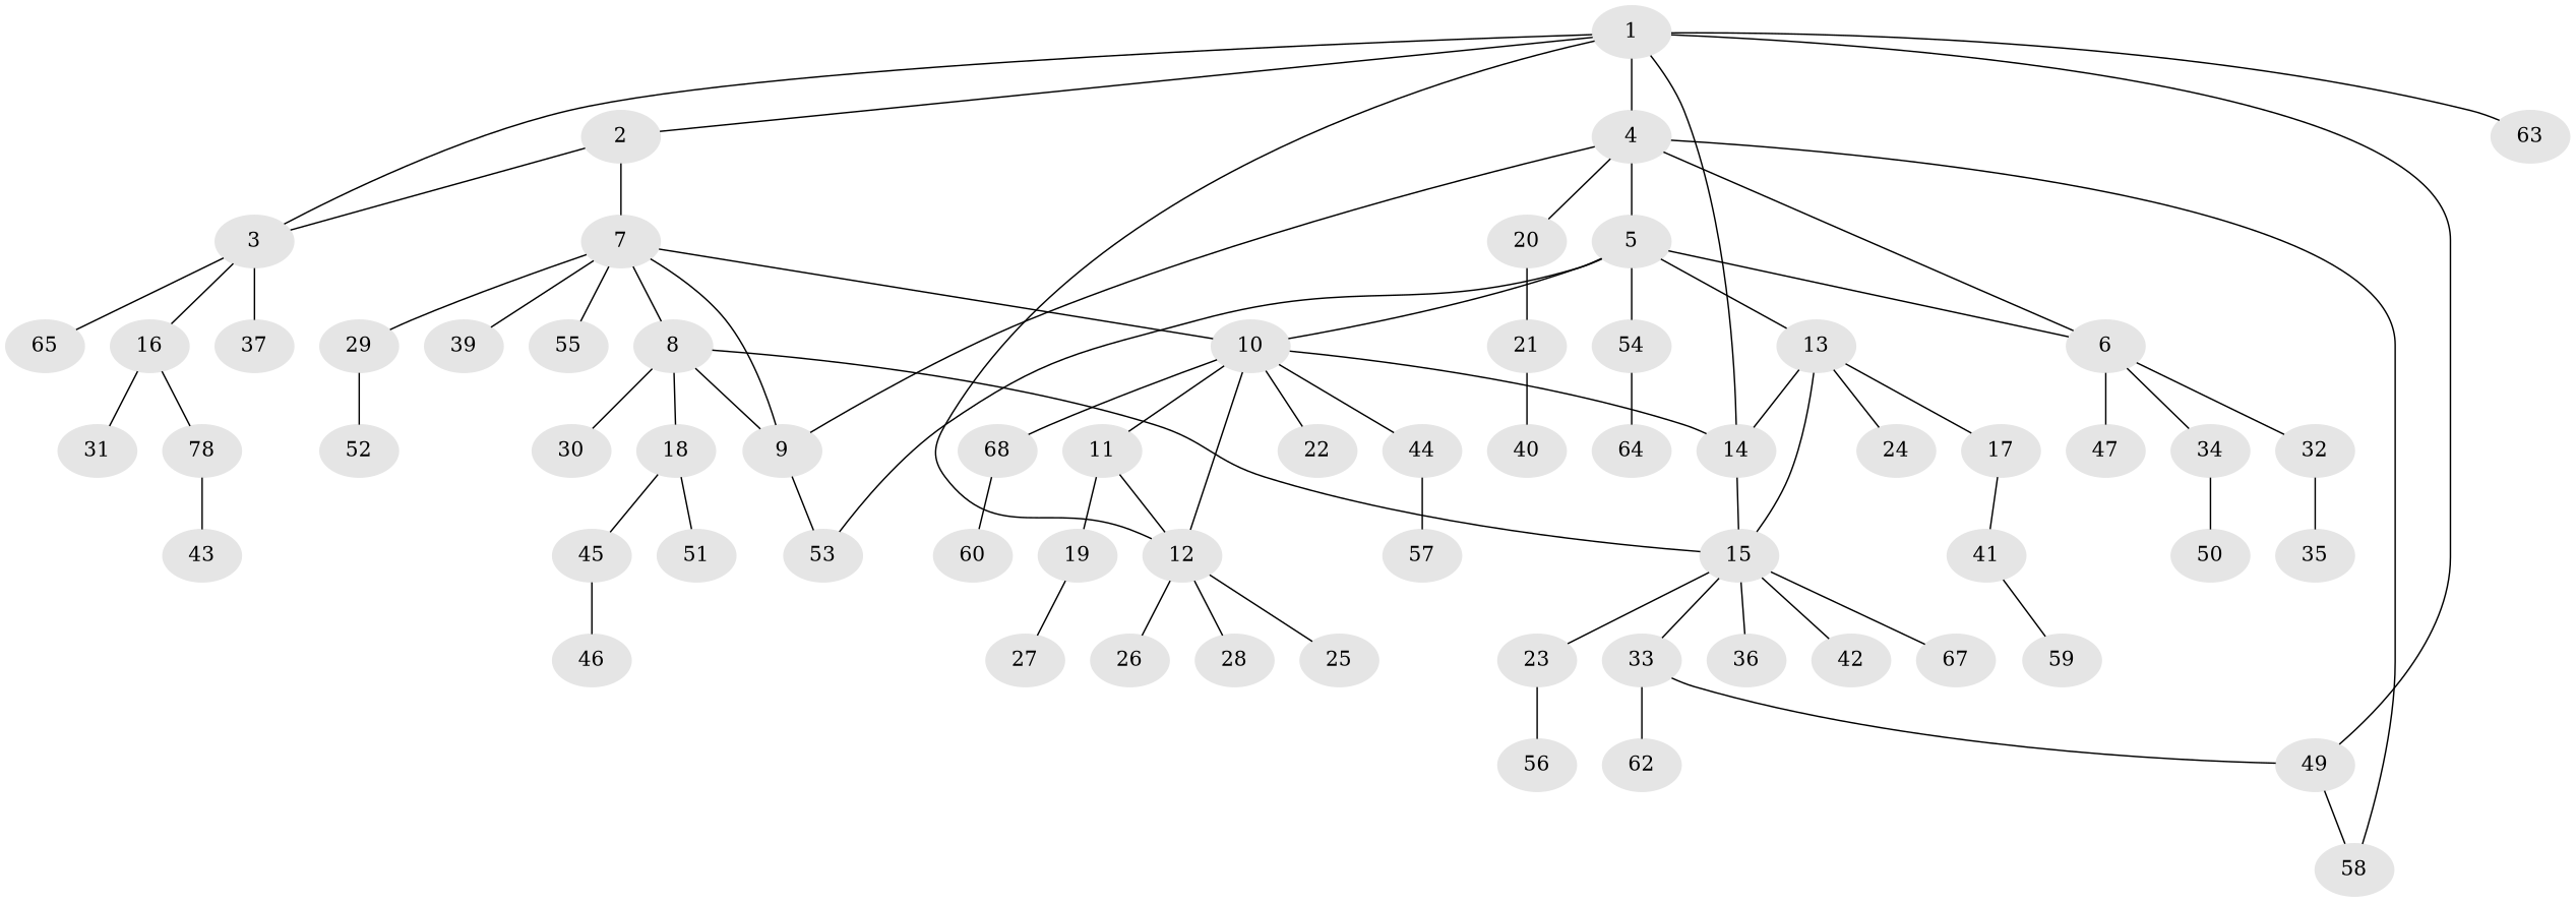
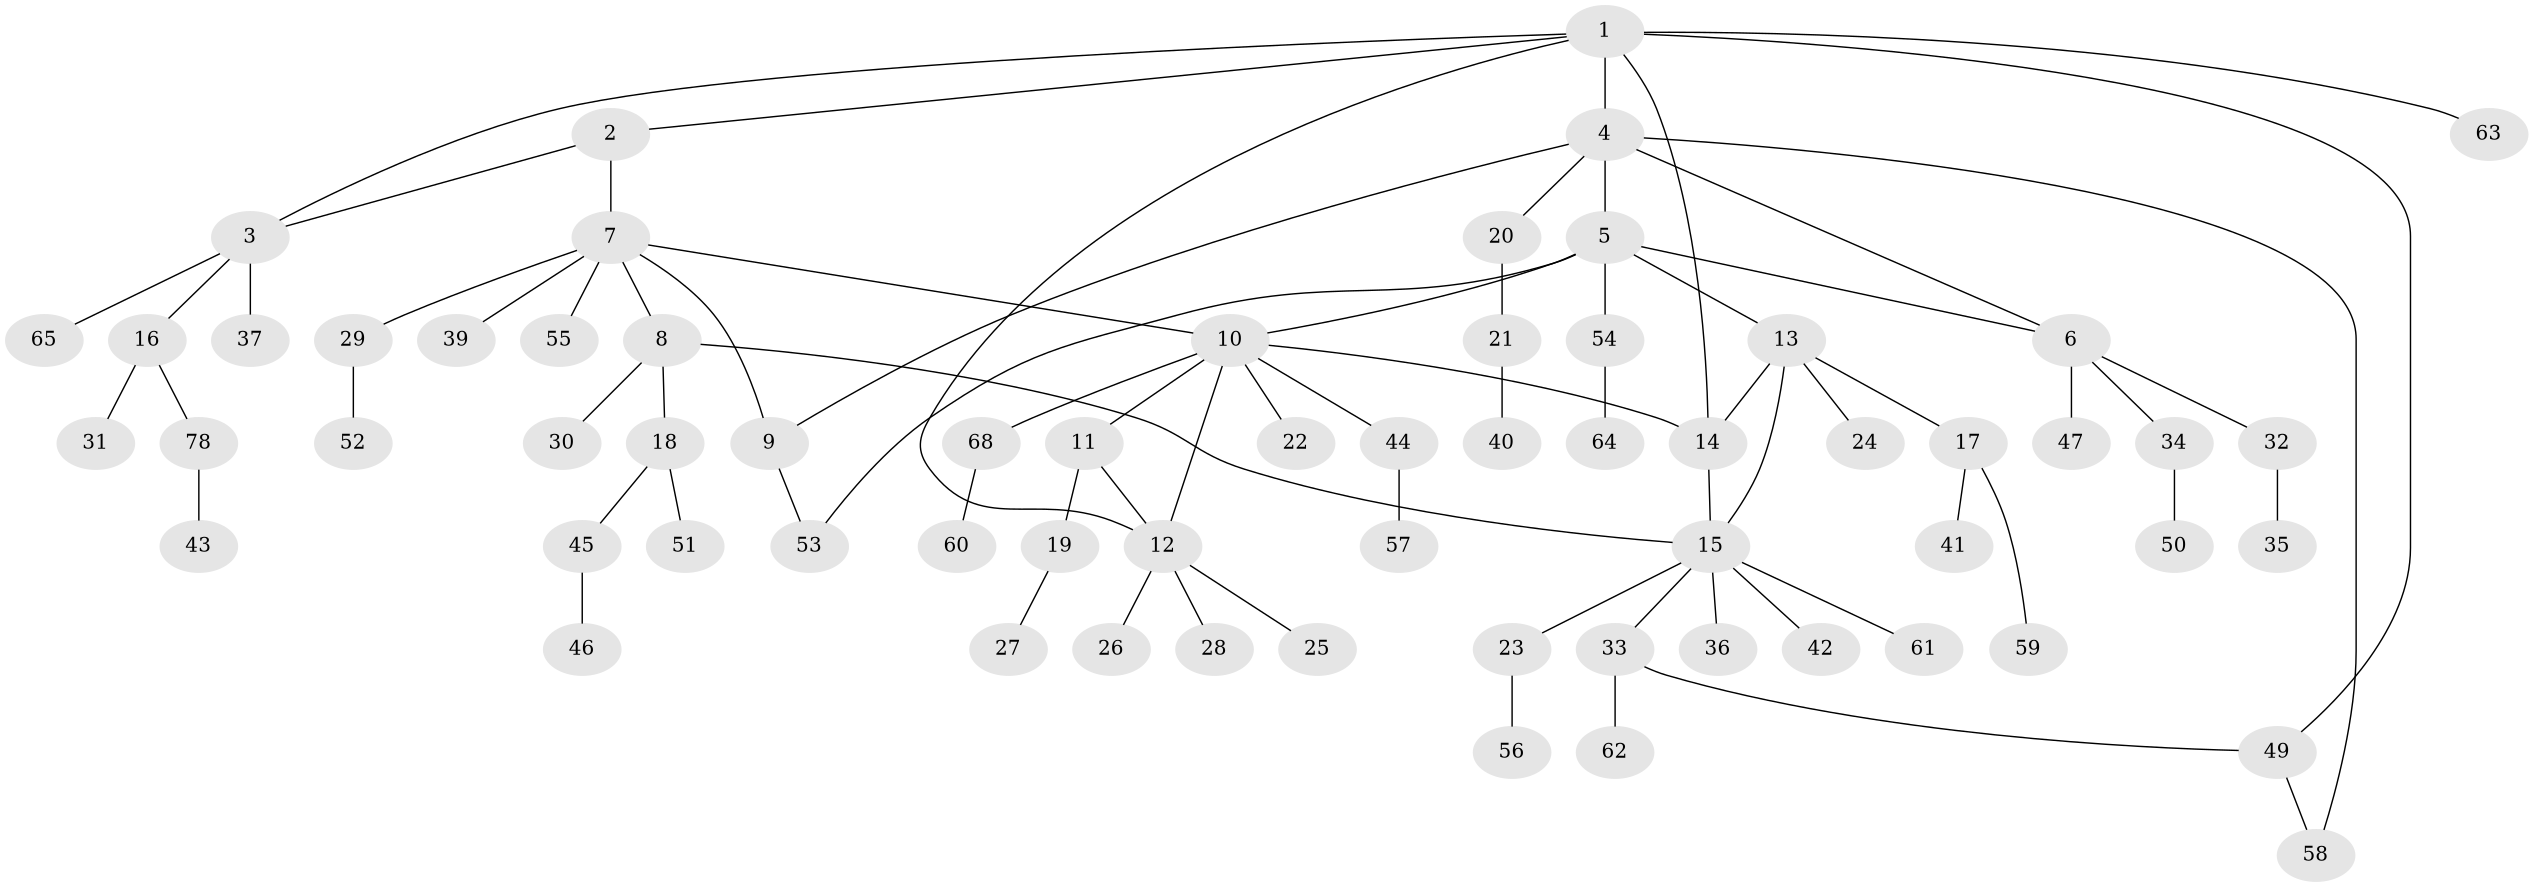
  graph {
    node [color=gray90 style=filled]
    1
    2
    3
    4
    12
    14
    49
    63
    7
    16
    37
    65
    5
    6
    9
    20
    58
    25
    26
    28
    15
    10
    8
    29
    39
    55
    31
    n28 [label=78]
    13
    53
    54
    32
    34
    47
    21
    11
    22
    44
    n39 [label=68]
    17
    24
    64
    35
    50
    18
    30
    52
    23
    33
    36
    42
-   61 [label=67]
+   61
    45
    51
    19
    57
    60
    27
    41
    59
    56
    62
    43
    46
    40
    1 -- 2
    1 -- 3
    1 -- 4
    1 -- 12
    1 -- 14
    1 -- 49
    1 -- 63
    2 -- 3
    2 -- 7
    3 -- 16
    3 -- 37
    3 -- 65
    4 -- 5
    4 -- 6
    4 -- 9
    4 -- 20
    4 -- 58
    12 -- 25
    12 -- 26
    12 -- 28
    14 -- 15
    49 -- 58
    7 -- 9
    7 -- 10
    7 -- 8
    7 -- 29
    7 -- 39
    7 -- 55
    16 -- 31
    16 -- n28
    5 -- 6
    5 -- 10
    5 -- 13
    5 -- 53
    5 -- 54
    6 -- 32
    6 -- 34
    6 -- 47
    9 -- 53
    20 -- 21
    15 -- 23
    15 -- 33
    15 -- 36
    15 -- 42
    15 -- 61
    10 -- 12
    10 -- 14
    10 -- 11
    10 -- 22
    10 -- 44
    10 -- n39
-   8 -- 9
    8 -- 15
    8 -- 18
    8 -- 30
    29 -- 52
    n28 -- 43
    13 -- 14
    13 -- 15
    13 -- 17
    13 -- 24
    54 -- 64
    32 -- 35
    34 -- 50
    21 -- 40
    11 -- 12
    11 -- 19
    44 -- 57
    n39 -- 60
    17 -- 41
-   41 -- 59
+   17 -- 59
    18 -- 45
    18 -- 51
    23 -- 56
    33 -- 49
    33 -- 62
    45 -- 46
    19 -- 27
  }
